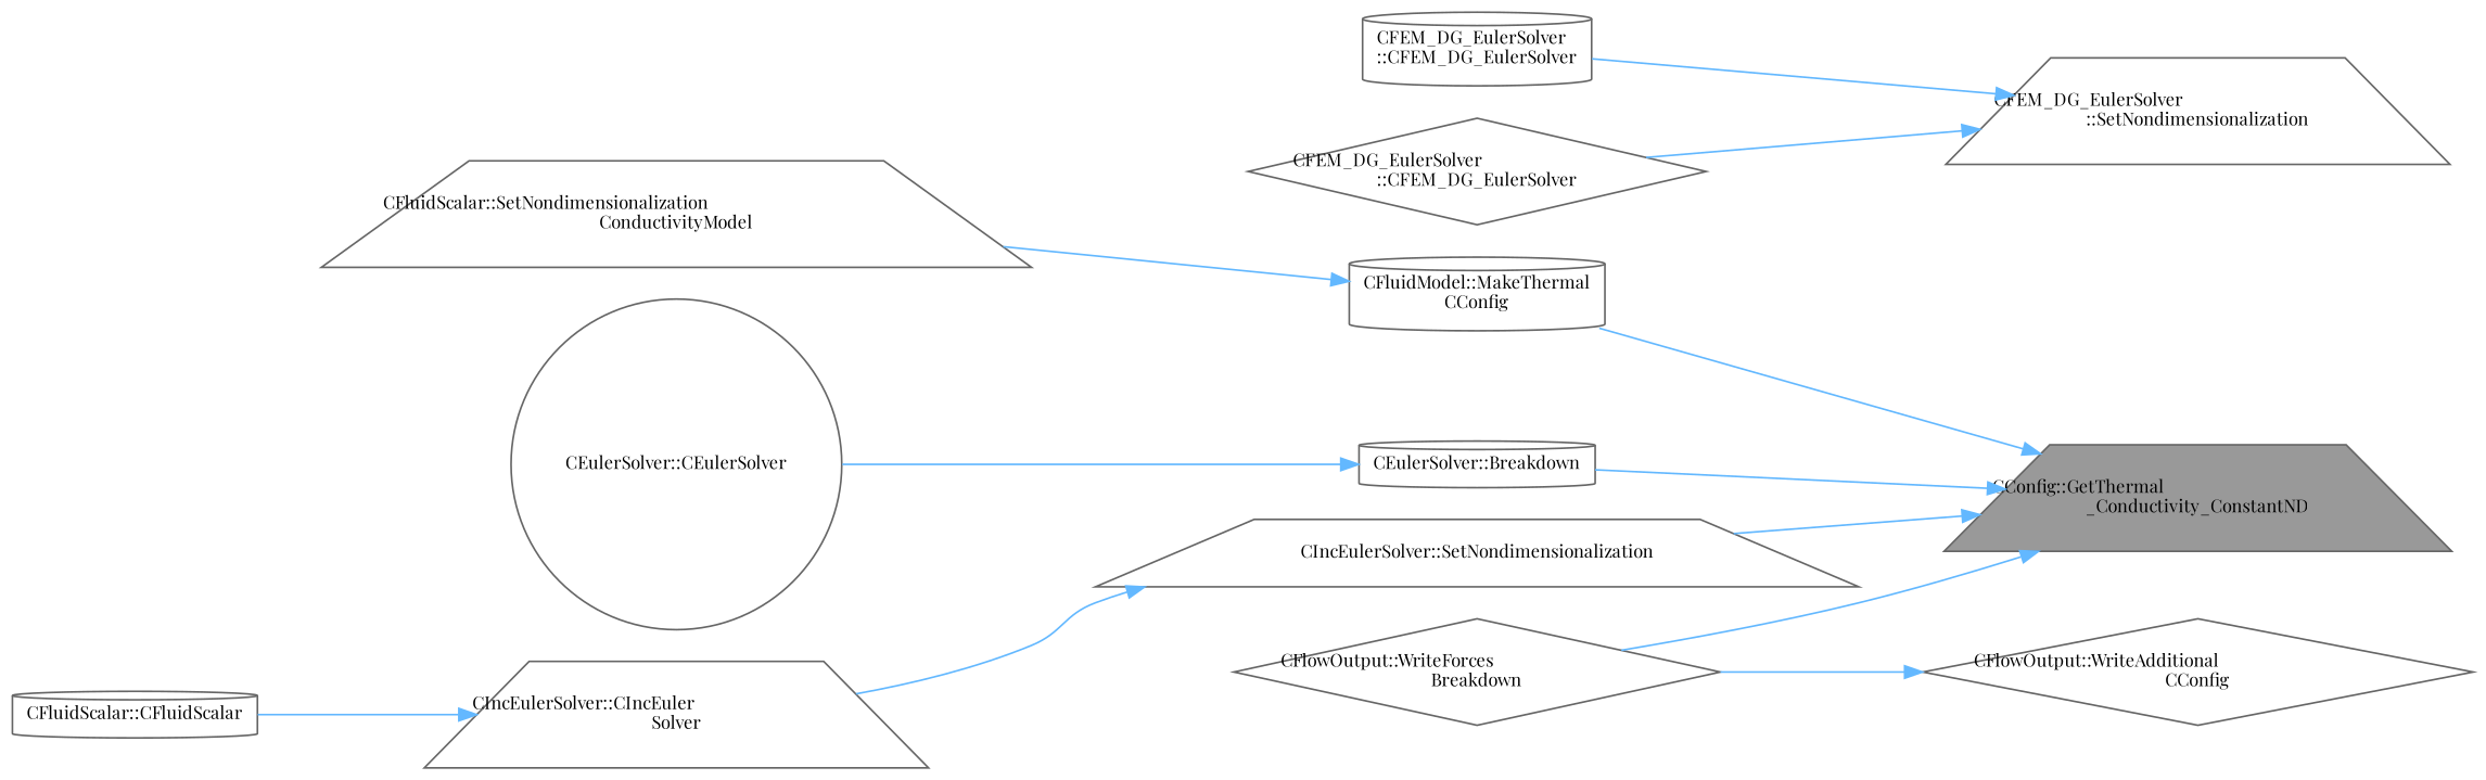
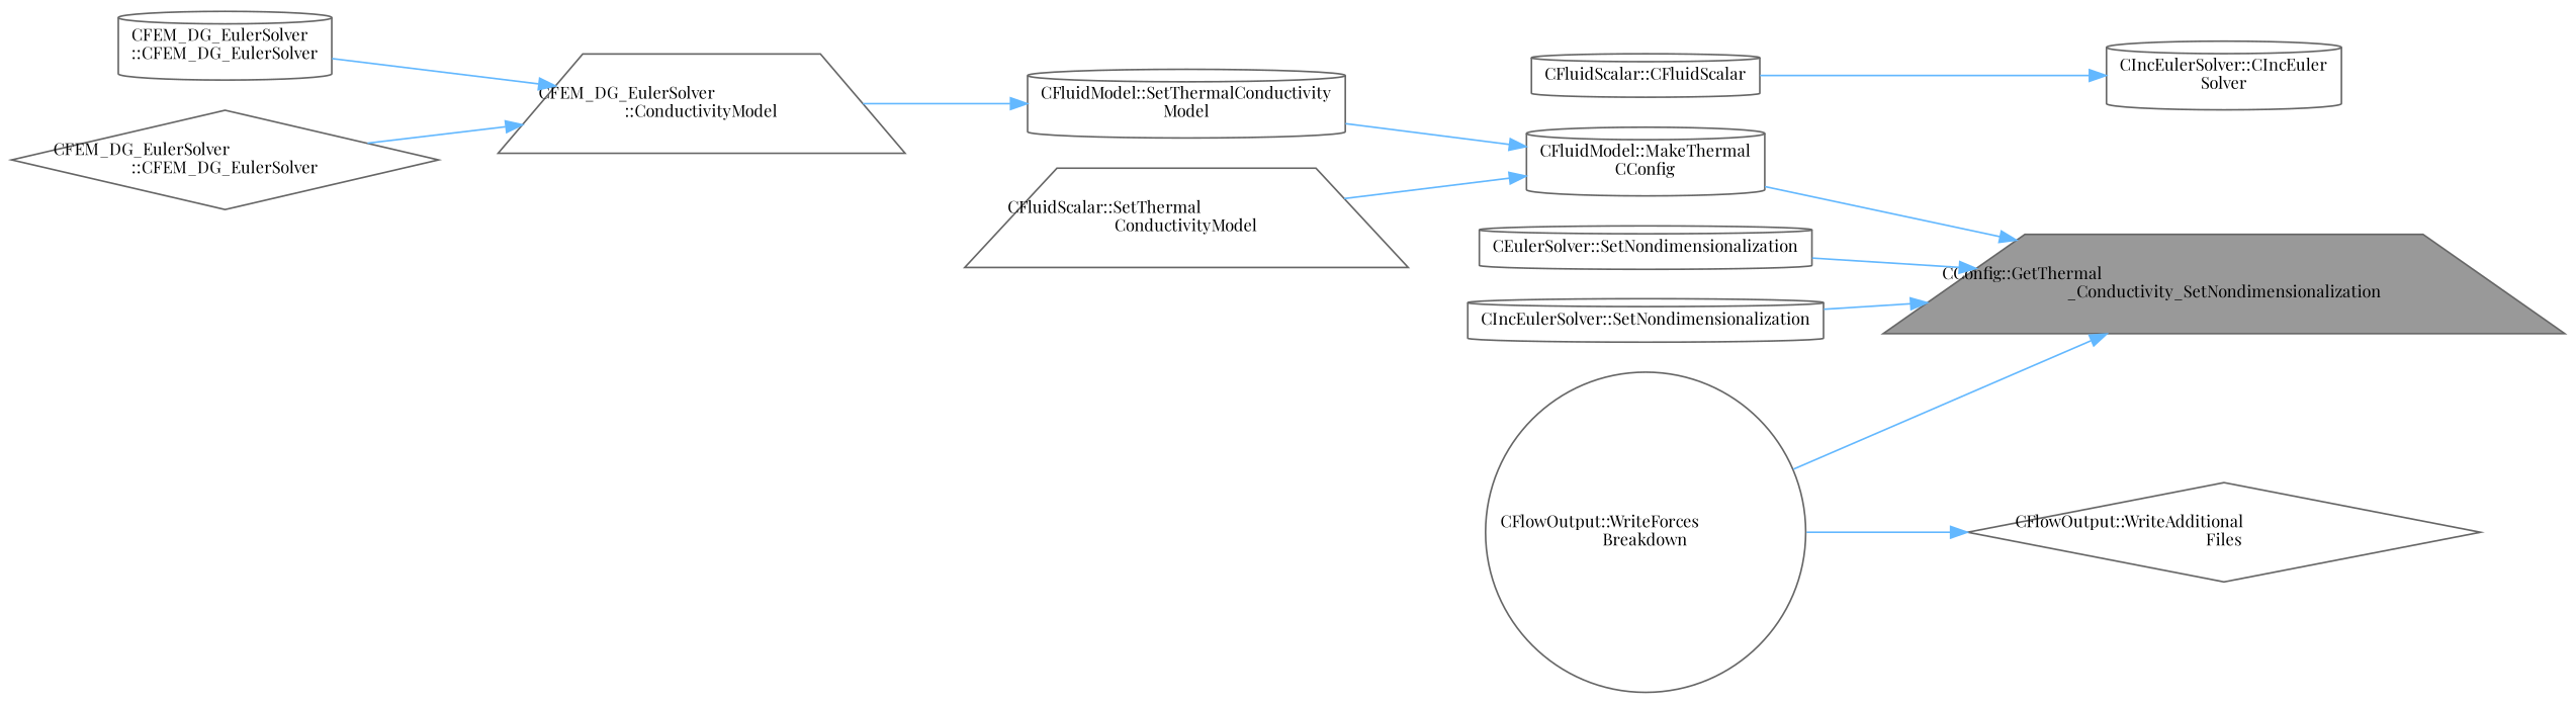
  digraph {
    fontname="Playfair Display"
    rankdir=RL
    node [color=grey40 fillcolor=white fontname="Playfair Display" fontsize=10 shape=cylinder style=filled]
    edge [color=steelblue1 dir=back fontname="Playfair Display" fontsize=10 labelfontname=Helvetica labelfontsize=10 style=solid]
-   n1 [color=gray40 fillcolor=grey60 fontcolor=black height=0.2 label="CConfig::GetThermal\l_Conductivity_ConstantND" shape=trapezium width=0.4]
+   n1 [color=gray40 fillcolor=grey60 fontcolor=black height=0.2 label="CConfig::GetThermal\l_Conductivity_SetNondimensionalization" shape=trapezium width=0.4]
    n2 [height=0.2 label="CFluidModel::MakeThermal\lCConfig" width=0.4]
-   n3 [height=0.2 label="CEulerSolver::Breakdown" width=0.4]
-   n4 [height=0.2 label="CIncEulerSolver::SetNondimensionalization" shape=trapezium width=0.4]
-   n5 [height=0.2 label="CFlowOutput::WriteForces\lBreakdown" shape=diamond width=0.4]
-   n7 [height=0.2 label="CFluidScalar::SetNondimensionalization\lConductivityModel" shape=trapezium width=0.4]
-   n8 [height=0.2 label="CEulerSolver::CEulerSolver" shape=circle width=0.4]
-   n9 [height=0.2 label="CFEM_DG_EulerSolver\l::SetNondimensionalization" shape=trapezium width=0.4]
+   n3 [height=0.2 label="CEulerSolver::SetNondimensionalization" width=0.4]
+   n4 [height=0.2 label="CIncEulerSolver::SetNondimensionalization" width=0.4]
+   n5 [height=0.2 label="CFlowOutput::WriteForces\lBreakdown" shape=circle width=0.4]
+   n6 [height=0.2 label="CFluidModel::SetThermalConductivity\lModel" width=0.4]
+   n7 [height=0.2 label="CFluidScalar::SetThermal\lConductivityModel" shape=trapezium width=0.4]
+   n9 [height=0.2 label="CFEM_DG_EulerSolver\l::ConductivityModel" shape=trapezium width=0.4]
    n10 [height=0.2 label="CFEM_DG_EulerSolver\l::CFEM_DG_EulerSolver" width=0.4]
    n11 [height=0.2 label="CFEM_DG_EulerSolver\l::CFEM_DG_EulerSolver" shape=diamond width=0.4]
-   n12 [height=0.2 label="CIncEulerSolver::CIncEuler\lSolver" shape=trapezium width=0.4]
+   n12 [height=0.2 label="CIncEulerSolver::CIncEuler\lSolver" width=0.4]
    n13 [height=0.2 label="CFluidScalar::CFluidScalar" width=0.4]
-   n14 [height=0.2 label="CFlowOutput::WriteAdditional\lCConfig" shape=diamond width=0.4]
+   n14 [height=0.2 label="CFlowOutput::WriteAdditional\lFiles" shape=diamond width=0.4]
    n1 -> n2
    n1 -> n3
    n1 -> n4
    n1 -> n5
+   n2 -> n6
    n2 -> n7
-   n3 -> n8
-   n4 -> n12
+   n6 -> n9
    n9 -> n10
    n9 -> n11
    n12 -> n13
    n14 -> n5
  }
